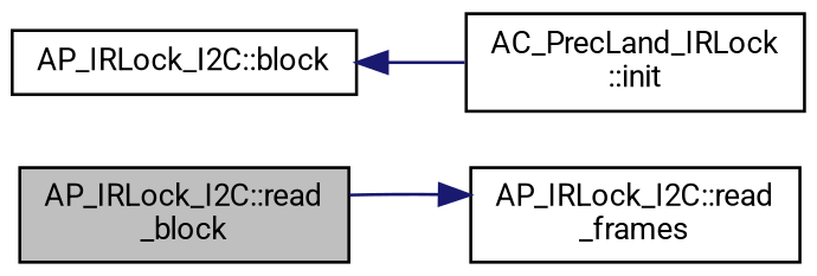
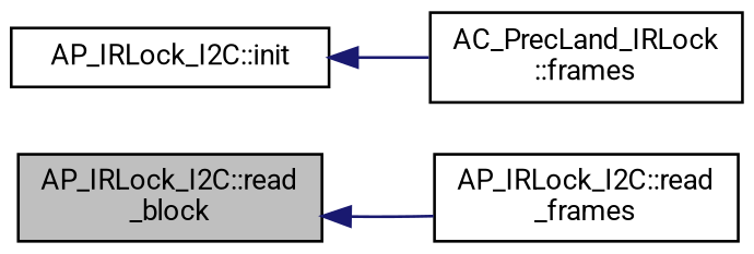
  digraph {
    fontname=Roboto
    rankdir=LR
    node [color=black fillcolor=white fontname=Roboto fontsize=10 shape=record style=filled]
    edge [color=midnightblue dir=back fontname=Roboto fontsize=10 labelfontname=Helvetica labelfontsize=10 style=solid]
    n1 [fillcolor=grey75 fontcolor=black height=0.2 label="AP_IRLock_I2C::read\l_block" width=0.4]
    n2 [height=0.2 label="AP_IRLock_I2C::read\l_frames" width=0.4]
-   n3 [height=0.2 label="AP_IRLock_I2C::block" width=0.4]
-   n4 [height=0.2 label="AC_PrecLand_IRLock\l::init" width=0.4]
-   n2 -> n1
+   n3 [height=0.2 label="AP_IRLock_I2C::init" width=0.4]
+   n4 [height=0.2 label="AC_PrecLand_IRLock\l::frames" width=0.4]
+   n1 -> n2
    n3 -> n4
  }
